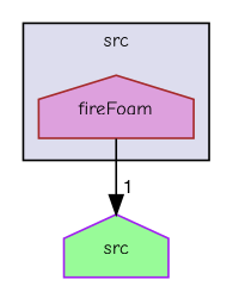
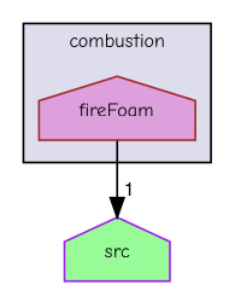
  digraph {
    compound=true
    fontname="Comic Neue"
    node [fontname="Comic Neue" fontsize=10 shape=house style=filled]
    n1 [fillcolor=plum label=fireFoam pencolor=black color=brown]
    n2 [color=purple label=src fillcolor=palegreen]
    subgraph cluster_1 {
      bgcolor="#ddddee"
      fontsize=10
-     label=src
+     label=combustion
      pencolor=black
      n1
    }
    n1 -> n2 [headlabel=1 labeldistance=1.5 labelfontname=FreeSans labelfontsize=10 style=solid fontname="Comic Neue"]
  }
